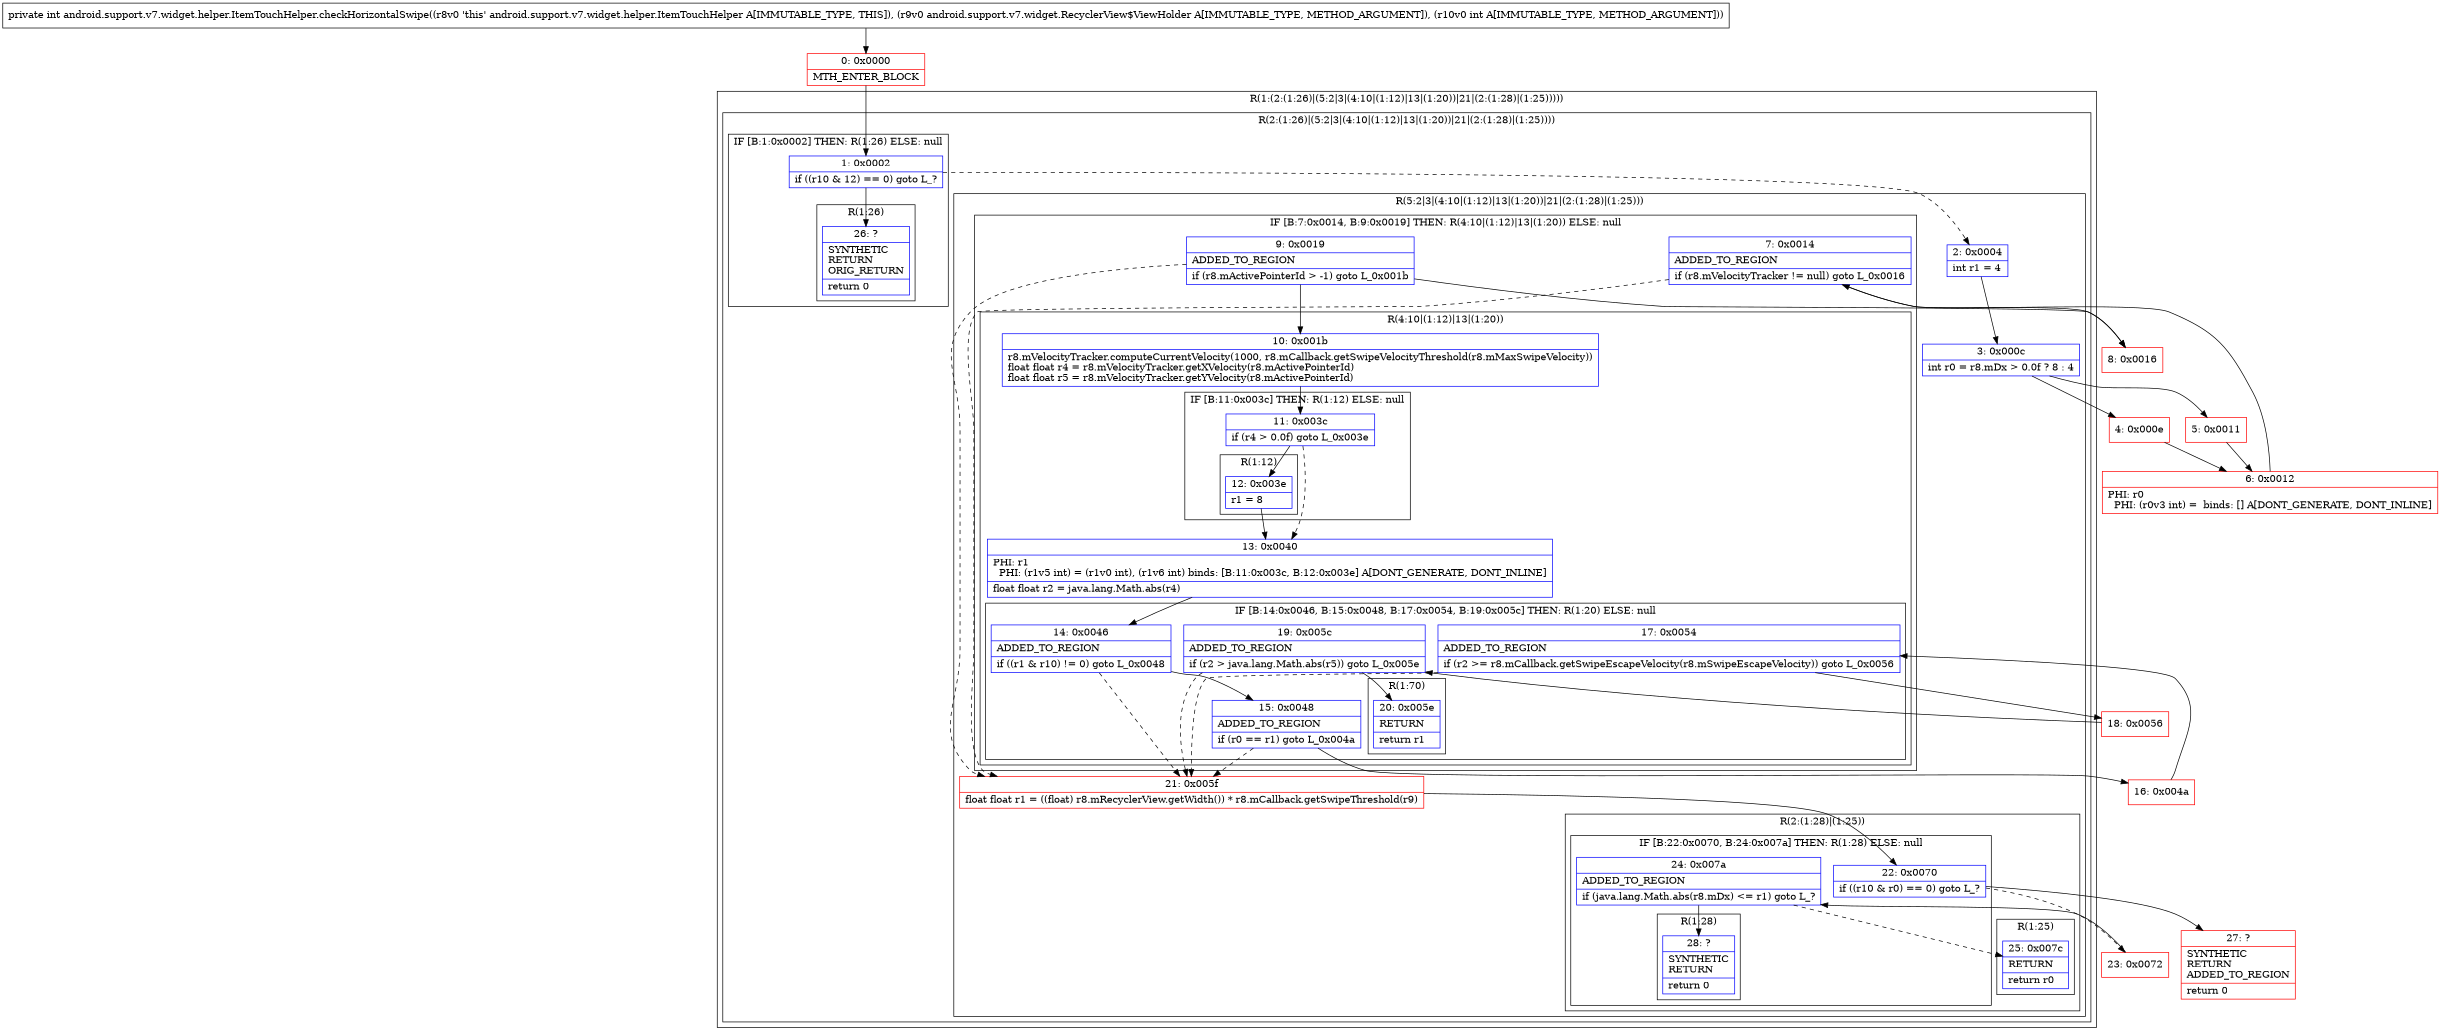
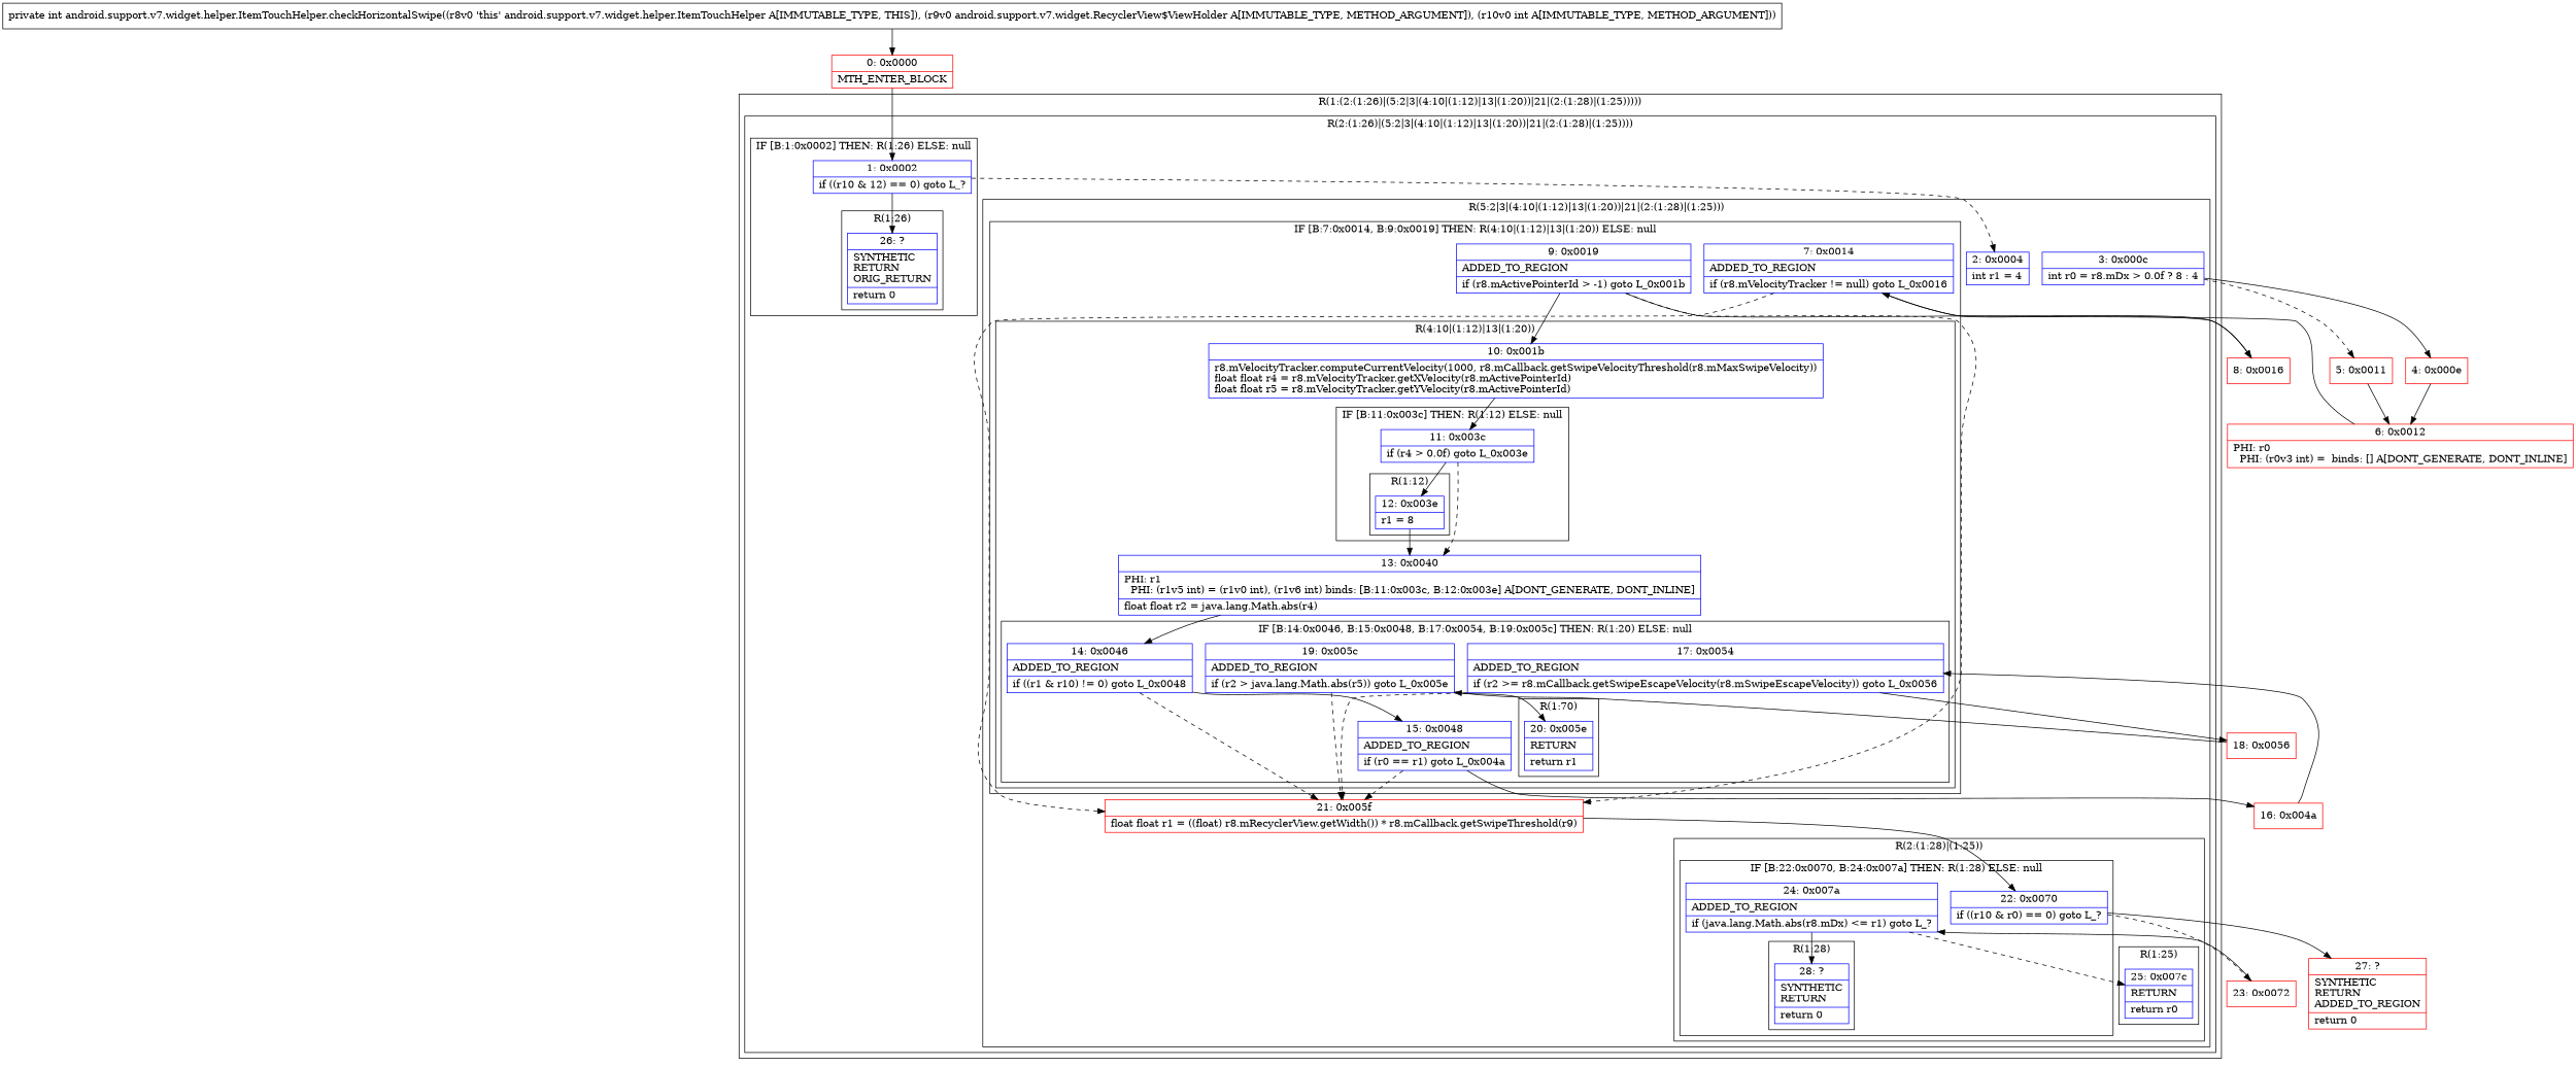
  digraph {
    node [color=blue shape=record]
    n1 [label="{26\:\ ?|SYNTHETIC\lRETURN\lORIG_RETURN\l|return 0\l}"]
    n2 [label="{1\:\ 0x0002|if ((r10 & 12) == 0) goto L_?\l}"]
    n3 [label="{12\:\ 0x003e|r1 = 8\l}"]
    n4 [label="{11\:\ 0x003c|if (r4 \> 0.0f) goto L_0x003e\l}"]
    n5 [label="{20\:\ 0x005e|RETURN\l|return r1\l}"]
    n6 [label="{14\:\ 0x0046|ADDED_TO_REGION\l|if ((r1 & r10) != 0) goto L_0x0048\l}"]
    n7 [label="{15\:\ 0x0048|ADDED_TO_REGION\l|if (r0 == r1) goto L_0x004a\l}"]
    n8 [label="{17\:\ 0x0054|ADDED_TO_REGION\l|if (r2 \>= r8.mCallback.getSwipeEscapeVelocity(r8.mSwipeEscapeVelocity)) goto L_0x0056\l}"]
    n9 [label="{19\:\ 0x005c|ADDED_TO_REGION\l|if (r2 \> java.lang.Math.abs(r5)) goto L_0x005e\l}"]
    n10 [label="{10\:\ 0x001b|r8.mVelocityTracker.computeCurrentVelocity(1000, r8.mCallback.getSwipeVelocityThreshold(r8.mMaxSwipeVelocity))\lfloat float r4 = r8.mVelocityTracker.getXVelocity(r8.mActivePointerId)\lfloat float r5 = r8.mVelocityTracker.getYVelocity(r8.mActivePointerId)\l}"]
    n11 [label="{13\:\ 0x0040|PHI: r1 \l  PHI: (r1v5 int) = (r1v0 int), (r1v6 int) binds: [B:11:0x003c, B:12:0x003e] A[DONT_GENERATE, DONT_INLINE]\l|float float r2 = java.lang.Math.abs(r4)\l}"]
    n12 [label="{7\:\ 0x0014|ADDED_TO_REGION\l|if (r8.mVelocityTracker != null) goto L_0x0016\l}"]
    n13 [label="{9\:\ 0x0019|ADDED_TO_REGION\l|if (r8.mActivePointerId \> \-1) goto L_0x001b\l}"]
    n14 [label="{28\:\ ?|SYNTHETIC\lRETURN\l|return 0\l}"]
    n15 [label="{22\:\ 0x0070|if ((r10 & r0) == 0) goto L_?\l}"]
    n16 [label="{24\:\ 0x007a|ADDED_TO_REGION\l|if (java.lang.Math.abs(r8.mDx) \<= r1) goto L_?\l}"]
    n17 [label="{25\:\ 0x007c|RETURN\l|return r0\l}"]
    n18 [label="{2\:\ 0x0004|int r1 = 4\l}"]
    n19 [label="{3\:\ 0x000c|int r0 = r8.mDx \> 0.0f ? 8 : 4\l}"]
    n20 [color=red label="{21\:\ 0x005f|float float r1 = ((float) r8.mRecyclerView.getWidth()) * r8.mCallback.getSwipeThreshold(r9)\l}"]
    n21 [color=red label="{16\:\ 0x004a}"]
    n22 [color=red label="{18\:\ 0x0056}"]
    n23 [color=red label="{8\:\ 0x0016}"]
    n24 [color=red label="{23\:\ 0x0072}"]
    n25 [color=red label="{27\:\ ?|SYNTHETIC\lRETURN\lADDED_TO_REGION\l|return 0\l}"]
    n26 [color=red label="{4\:\ 0x000e}"]
    n27 [color=red label="{5\:\ 0x0011}"]
    n28 [color=red label="{6\:\ 0x0012|PHI: r0 \l  PHI: (r0v3 int) =  binds: [] A[DONT_GENERATE, DONT_INLINE]\l}"]
    n29 [color=red label="{0\:\ 0x0000|MTH_ENTER_BLOCK\l}"]
    n30 [label="{private int android.support.v7.widget.helper.ItemTouchHelper.checkHorizontalSwipe((r8v0 'this' android.support.v7.widget.helper.ItemTouchHelper A[IMMUTABLE_TYPE, THIS]), (r9v0 android.support.v7.widget.RecyclerView$ViewHolder A[IMMUTABLE_TYPE, METHOD_ARGUMENT]), (r10v0 int A[IMMUTABLE_TYPE, METHOD_ARGUMENT])) }" color=""]
    subgraph cluster_1 {
      label="R(1:(2:(1:26)|(5:2|3|(4:10|(1:12)|13|(1:20))|21|(2:(1:28)|(1:25)))))"
      subgraph cluster_2 {
        label="R(2:(1:26)|(5:2|3|(4:10|(1:12)|13|(1:20))|21|(2:(1:28)|(1:25))))"
        subgraph cluster_3 {
          label="IF [B:1:0x0002] THEN: R(1:26) ELSE: null"
          n2
          subgraph cluster_4 {
            label="R(1:26)"
            n1
          }
        }
        subgraph cluster_5 {
          label="R(5:2|3|(4:10|(1:12)|13|(1:20))|21|(2:(1:28)|(1:25)))"
          n18
          n19
          n20
          subgraph cluster_6 {
            label="IF [B:7:0x0014, B:9:0x0019] THEN: R(4:10|(1:12)|13|(1:20)) ELSE: null"
            n12
            n13
            subgraph cluster_7 {
              label="R(4:10|(1:12)|13|(1:20))"
              n10
              n11
              subgraph cluster_8 {
                label="IF [B:11:0x003c] THEN: R(1:12) ELSE: null"
                n4
                subgraph cluster_9 {
                  label="R(1:12)"
                  n3
                }
              }
              subgraph cluster_10 {
                label="IF [B:14:0x0046, B:15:0x0048, B:17:0x0054, B:19:0x005c] THEN: R(1:20) ELSE: null"
                n6
                n7
                n8
                n9
                subgraph cluster_11 {
                  label="R(1:70)"
                  n5
                }
              }
            }
          }
          subgraph cluster_12 {
            label="R(2:(1:28)|(1:25))"
            subgraph cluster_13 {
              label="IF [B:22:0x0070, B:24:0x007a] THEN: R(1:28) ELSE: null"
              n15
              n16
              subgraph cluster_14 {
                label="R(1:28)"
                n14
              }
            }
            subgraph cluster_15 {
              label="R(1:25)"
              n17
            }
          }
        }
      }
    }
    n2 -> n1
    n2 -> n18 [style=dashed]
    n3 -> n11
    n4 -> n3
    n4 -> n11 [style=dashed]
    n6 -> n7
    n6 -> n20 [style=dashed]
    n7 -> n20 [style=dashed]
    n7 -> n21
    n8 -> n20 [style=dashed]
    n8 -> n22
    n9 -> n5
    n9 -> n20 [style=dashed]
    n10 -> n4
    n11 -> n6
    n12 -> n20 [style=dashed]
    n12 -> n23
    n13 -> n10
    n13 -> n20 [style=dashed]
    n13 -> n23
    n15 -> n24 [style=dashed]
    n15 -> n25
    n16 -> n14
    n16 -> n17 [style=dashed]
-   n18 -> n19
    n19 -> n26
-   n19 -> n27
+   n19 -> n27 [style=dashed]
    n20 -> n15
    n21 -> n8
    n22 -> n9
    n24 -> n16
    n26 -> n28
    n27 -> n28
    n28 -> n12
    n29 -> n2
    n30 -> n29
  }
